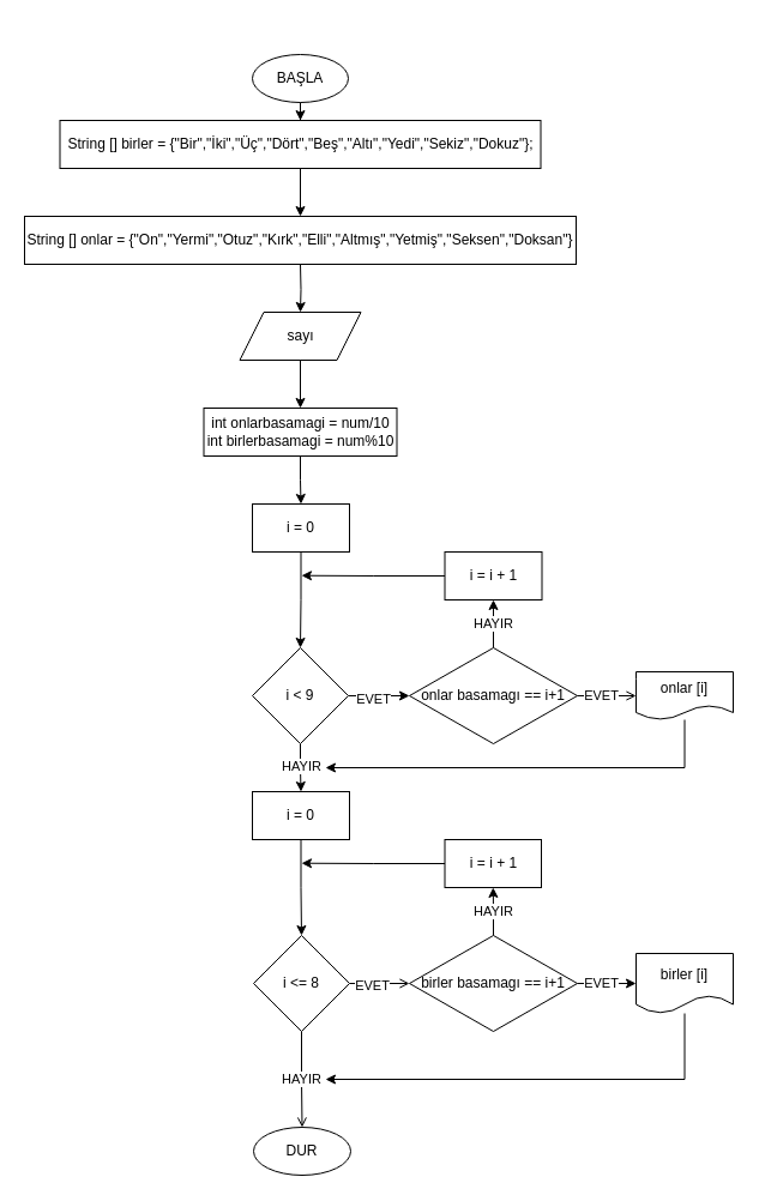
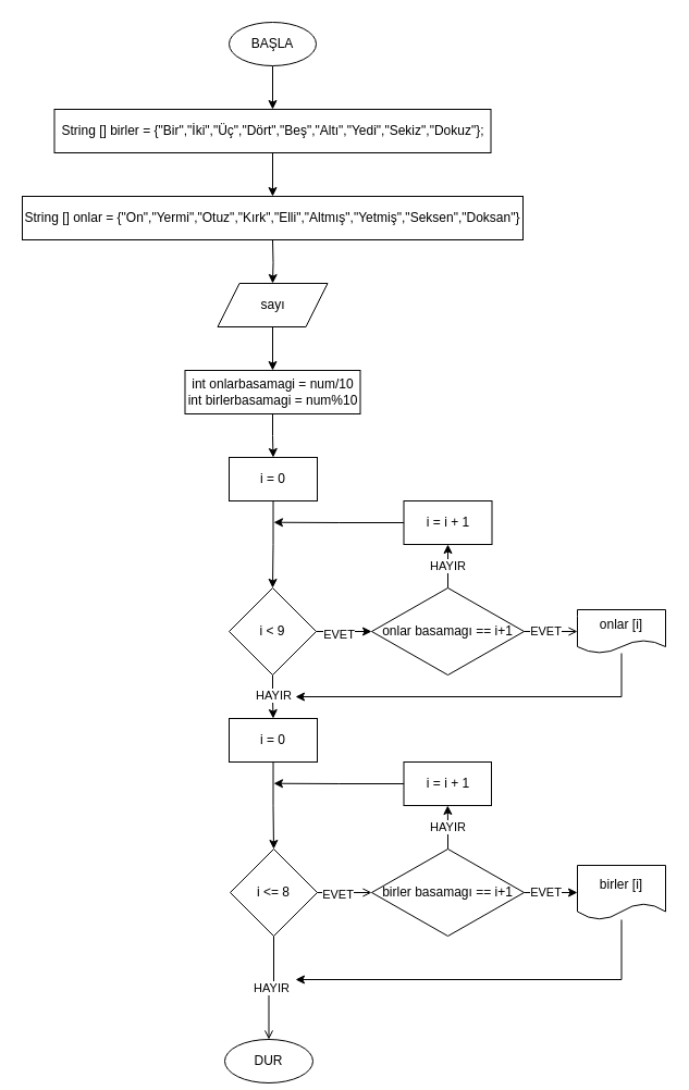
  <mxCell id="0" />
  <mxCell id="1" parent="0" />
  <mxCell id="2" value="" style="edgeStyle=orthogonalEdgeStyle;rounded=0;orthogonalLoop=1;jettySize=auto;html=1;" edge="1" parent="1" source="3" target="5"><mxGeometry relative="1" as="geometry" /></mxCell>
- <mxCell id="3" value="BAŞLA" style="ellipse;whiteSpace=wrap;html=1;" vertex="1" parent="1"><mxGeometry x="210" y="45" width="80" height="40" as="geometry" /></mxCell>
+ <mxCell id="3" value="BAŞLA" style="ellipse;whiteSpace=wrap;html=1;" vertex="1" parent="1"><mxGeometry x="210" y="20" width="80" height="40" as="geometry" /></mxCell>
  <mxCell id="4" value="" style="edgeStyle=orthogonalEdgeStyle;rounded=0;orthogonalLoop=1;jettySize=auto;html=1;" edge="1" parent="1" source="5" target="39"><mxGeometry relative="1" as="geometry" /></mxCell>
  <mxCell id="5" value="String [] birler = {&quot;Bir&quot;,&quot;İki&quot;,&quot;Üç&quot;,&quot;Dört&quot;,&quot;Beş&quot;,&quot;Altı&quot;,&quot;Yedi&quot;,&quot;Sekiz&quot;,&quot;Dokuz&quot;};" style="whiteSpace=wrap;html=1;" vertex="1" parent="1"><mxGeometry x="49.5" y="100" width="401" height="40" as="geometry" /></mxCell>
  <mxCell id="6" value="" style="edgeStyle=orthogonalEdgeStyle;rounded=0;orthogonalLoop=1;jettySize=auto;html=1;" edge="1" parent="1" target="8"><mxGeometry relative="1" as="geometry"><mxPoint x="250" y="220" as="sourcePoint" /></mxGeometry></mxCell>
  <mxCell id="7" value="" style="edgeStyle=orthogonalEdgeStyle;rounded=0;orthogonalLoop=1;jettySize=auto;html=1;" edge="1" parent="1" source="8" target="10"><mxGeometry relative="1" as="geometry" /></mxCell>
  <mxCell id="8" value="sayı" style="shape=parallelogram;perimeter=parallelogramPerimeter;whiteSpace=wrap;html=1;fixedSize=1;" vertex="1" parent="1"><mxGeometry x="199.5" y="260" width="101" height="40" as="geometry" /></mxCell>
  <mxCell id="9" value="" style="edgeStyle=orthogonalEdgeStyle;rounded=0;orthogonalLoop=1;jettySize=auto;html=1;" edge="1" parent="1" source="10" target="12"><mxGeometry relative="1" as="geometry" /></mxCell>
  <mxCell id="10" value="int onlarbasamagi = num/10&lt;br&gt;        int birlerbasamagi = num%10" style="whiteSpace=wrap;html=1;" vertex="1" parent="1"><mxGeometry x="169.5" y="340" width="161" height="40" as="geometry" /></mxCell>
  <mxCell id="11" value="" style="edgeStyle=orthogonalEdgeStyle;rounded=0;orthogonalLoop=1;jettySize=auto;html=1;" edge="1" parent="1" source="12" target="17"><mxGeometry relative="1" as="geometry" /></mxCell>
  <mxCell id="12" value="i = 0" style="whiteSpace=wrap;html=1;" vertex="1" parent="1"><mxGeometry x="210" y="420" width="81" height="40" as="geometry" /></mxCell>
  <mxCell id="13" value="" style="edgeStyle=orthogonalEdgeStyle;rounded=0;orthogonalLoop=1;jettySize=auto;html=1;" edge="1" parent="1" source="17" target="19"><mxGeometry relative="1" as="geometry" /></mxCell>
  <mxCell id="14" value="HAYIR" style="edgeLabel;html=1;align=center;verticalAlign=middle;resizable=0;points=[];" vertex="1" connectable="0" parent="13"><mxGeometry x="-0.892" relative="1" as="geometry"><mxPoint y="16" as="offset" /></mxGeometry></mxCell>
  <mxCell id="15" value="" style="edgeStyle=orthogonalEdgeStyle;rounded=0;orthogonalLoop=1;jettySize=auto;html=1;" edge="1" parent="1" source="17" target="27"><mxGeometry relative="1" as="geometry" /></mxCell>
  <mxCell id="16" value="EVET" style="edgeLabel;html=1;align=center;verticalAlign=middle;resizable=0;points=[];" vertex="1" connectable="0" parent="15"><mxGeometry x="-0.207" y="-2" relative="1" as="geometry"><mxPoint as="offset" /></mxGeometry></mxCell>
  <mxCell id="17" value="i &amp;lt; 9" style="rhombus;whiteSpace=wrap;html=1;" vertex="1" parent="1"><mxGeometry x="210" y="540" width="80" height="80" as="geometry" /></mxCell>
  <mxCell id="18" value="" style="edgeStyle=orthogonalEdgeStyle;rounded=0;orthogonalLoop=1;jettySize=auto;html=1;" edge="1" parent="1" source="19" target="23"><mxGeometry relative="1" as="geometry" /></mxCell>
  <mxCell id="19" value="i = 0" style="whiteSpace=wrap;html=1;" vertex="1" parent="1"><mxGeometry x="210" y="660" width="81" height="40" as="geometry" /></mxCell>
  <mxCell id="20" value="HAYIR" style="edgeStyle=orthogonalEdgeStyle;rounded=0;orthogonalLoop=1;jettySize=auto;html=1;endArrow=open;" edge="1" parent="1" source="23" target="24"><mxGeometry relative="1" as="geometry" /></mxCell>
  <mxCell id="21" value="" style="edgeStyle=orthogonalEdgeStyle;rounded=0;orthogonalLoop=1;jettySize=auto;html=1;endArrow=open;" edge="1" parent="1" source="23" target="34"><mxGeometry relative="1" as="geometry" /></mxCell>
  <mxCell id="22" value="EVET" style="edgeLabel;html=1;align=center;verticalAlign=middle;resizable=0;points=[];" vertex="1" connectable="0" parent="21"><mxGeometry x="-0.263" y="-1" relative="1" as="geometry"><mxPoint as="offset" /></mxGeometry></mxCell>
  <mxCell id="23" value="i &amp;lt;= 8" style="rhombus;whiteSpace=wrap;html=1;" vertex="1" parent="1"><mxGeometry x="211" y="780" width="80" height="80" as="geometry" /></mxCell>
- <mxCell id="24" value="DUR" style="ellipse;whiteSpace=wrap;html=1;" vertex="1" parent="1"><mxGeometry x="211" y="940" width="81" height="40" as="geometry" /></mxCell>
+ <mxCell id="24" value="DUR" style="ellipse;whiteSpace=wrap;html=1;" vertex="1" parent="1"><mxGeometry x="206" y="955" width="81" height="40" as="geometry" /></mxCell>
  <mxCell id="25" value="EVET" style="edgeStyle=orthogonalEdgeStyle;rounded=0;orthogonalLoop=1;jettySize=auto;html=1;endArrow=open;" edge="1" parent="1" source="27" target="29"><mxGeometry x="-0.184" relative="1" as="geometry"><Array as="points"><mxPoint x="431" y="580" /><mxPoint x="431" y="580" /></Array><mxPoint as="offset" /></mxGeometry></mxCell>
  <mxCell id="26" value="HAYIR" style="edgeStyle=orthogonalEdgeStyle;rounded=0;orthogonalLoop=1;jettySize=auto;html=1;" edge="1" parent="1" source="27" target="31"><mxGeometry relative="1" as="geometry" /></mxCell>
  <mxCell id="27" value="onlar basamagı == i+1" style="rhombus;whiteSpace=wrap;html=1;" vertex="1" parent="1"><mxGeometry x="341" y="540" width="140" height="80" as="geometry" /></mxCell>
  <mxCell id="28" value="" style="edgeStyle=orthogonalEdgeStyle;rounded=0;orthogonalLoop=1;jettySize=auto;html=1;" edge="1" parent="1" source="29"><mxGeometry relative="1" as="geometry"><mxPoint x="271" y="640" as="targetPoint" /><Array as="points"><mxPoint x="571" y="640" /></Array></mxGeometry></mxCell>
  <mxCell id="29" value="onlar [i]" style="shape=document;whiteSpace=wrap;html=1;boundedLbl=1;" vertex="1" parent="1"><mxGeometry x="530" y="560" width="81" height="40" as="geometry" /></mxCell>
  <mxCell id="30" style="edgeStyle=orthogonalEdgeStyle;rounded=0;orthogonalLoop=1;jettySize=auto;html=1;exitX=0;exitY=0.5;exitDx=0;exitDy=0;" edge="1" parent="1" source="31"><mxGeometry relative="1" as="geometry"><mxPoint x="251" y="479.714" as="targetPoint" /></mxGeometry></mxCell>
  <mxCell id="31" value="i = i + 1" style="whiteSpace=wrap;html=1;" vertex="1" parent="1"><mxGeometry x="370.5" y="460" width="81" height="40" as="geometry" /></mxCell>
  <mxCell id="32" value="EVET" style="edgeStyle=orthogonalEdgeStyle;rounded=0;orthogonalLoop=1;jettySize=auto;html=1;" edge="1" parent="1" source="34" target="36"><mxGeometry x="-0.184" relative="1" as="geometry"><mxPoint as="offset" /></mxGeometry></mxCell>
  <mxCell id="33" value="HAYIR" style="edgeStyle=orthogonalEdgeStyle;rounded=0;orthogonalLoop=1;jettySize=auto;html=1;" edge="1" parent="1" source="34" target="38"><mxGeometry relative="1" as="geometry" /></mxCell>
  <mxCell id="34" value="birler basamagı == i+1" style="rhombus;whiteSpace=wrap;html=1;" vertex="1" parent="1"><mxGeometry x="341" y="780" width="140" height="80" as="geometry" /></mxCell>
  <mxCell id="35" value="" style="edgeStyle=orthogonalEdgeStyle;rounded=0;orthogonalLoop=1;jettySize=auto;html=1;" edge="1" parent="1" source="36"><mxGeometry relative="1" as="geometry"><mxPoint x="271" y="900" as="targetPoint" /><Array as="points"><mxPoint x="571" y="900" /></Array></mxGeometry></mxCell>
  <mxCell id="36" value="birler [i]" style="shape=document;whiteSpace=wrap;html=1;boundedLbl=1;" vertex="1" parent="1"><mxGeometry x="530" y="795" width="81" height="50" as="geometry" /></mxCell>
  <mxCell id="37" style="edgeStyle=orthogonalEdgeStyle;rounded=0;orthogonalLoop=1;jettySize=auto;html=1;exitX=0;exitY=0.5;exitDx=0;exitDy=0;" edge="1" parent="1" source="38"><mxGeometry relative="1" as="geometry"><mxPoint x="251" y="719.714" as="targetPoint" /></mxGeometry></mxCell>
  <mxCell id="38" value="i = i + 1" style="whiteSpace=wrap;html=1;" vertex="1" parent="1"><mxGeometry x="370.5" y="700" width="80.5" height="40" as="geometry" /></mxCell>
  <mxCell id="39" value="String [] onlar = {&quot;On&quot;,&quot;Yermi&quot;,&quot;Otuz&quot;,&quot;Kırk&quot;,&quot;Elli&quot;,&quot;Altmış&quot;,&quot;Yetmiş&quot;,&quot;Seksen&quot;,&quot;Doksan&quot;}" style="whiteSpace=wrap;html=1;" vertex="1" parent="1"><mxGeometry x="20" y="180" width="460" height="40" as="geometry" /></mxCell>
